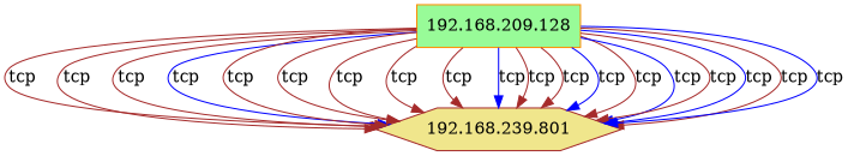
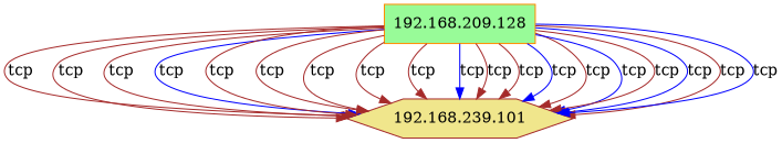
  digraph {
    node [activity_score=0.86 degree=19 total_connections=19 style=filled]
    edge [conn_state=RSTO dst_port=2525 history=ShAdDaR local_orig=true local_resp=true orig_bytes=1438 orig_ip_bytes=2489 orig_pkts=19 protocol=tcp resp_bytes=2456 resp_ip_bytes=4024 resp_pkts=33 service="smtp,ssl" color=brown]
-   "192.168.239.101" [in_degree=19 out_degree=0 fillcolor=khaki color=brown shape=hexagon label="192.168.239.801"]
+   "192.168.239.101" [in_degree=19 out_degree=0 fillcolor=khaki color=brown shape=hexagon]
    "192.168.209.128" [in_degree=0 out_degree=19 fillcolor=palegreen color=darkorange shape=box]
    "192.168.209.128" -> "192.168.239.101" [history=ShAdDaFR label=tcp orig_bytes=1458 orig_ip_bytes=2494 orig_pkts=20 resp_ip_bytes=4128 resp_pkts=32 src_port=41458 timestamp=1747404947.380651]
    "192.168.209.128" -> "192.168.239.101" [label=tcp orig_bytes=1458 orig_ip_bytes=2298 orig_pkts=16 resp_ip_bytes=3764 resp_pkts=25 src_port=41466 timestamp=1747404948.463100]
    "192.168.209.128" -> "192.168.239.101" [label=tcp orig_bytes=1444 orig_ip_bytes=2336 orig_pkts=17 resp_pkts=30 src_port=41472 timestamp=1747404948.661869]
    "192.168.209.128" -> "192.168.239.101" [conn_state=SF history=ShAdDaFf label=tcp orig_bytes=1430 orig_ip_bytes=2374 orig_pkts=18 resp_bytes=2432 resp_ip_bytes=4000 resp_pkts=30 src_port=41480 timestamp=1747404949.251234 color=blue]
    "192.168.209.128" -> "192.168.239.101" [label=tcp orig_bytes=1436 orig_ip_bytes=2484 orig_pkts=20 resp_ip_bytes=4180 src_port=41486 timestamp=1747404949.284277]
    "192.168.209.128" -> "192.168.239.101" [label=tcp orig_bytes=1444 orig_ip_bytes=2440 resp_ip_bytes=3868 resp_pkts=27 src_port=41498 timestamp=1747404949.707035]
    "192.168.209.128" -> "192.168.239.101" [conn_state=SF history=ShAdDaFRfR label=tcp orig_bytes=1455 orig_ip_bytes=2531 orig_pkts=21 resp_ip_bytes=3920 resp_pkts=28 src_port=41502 timestamp=1747404950.289893]
    "192.168.209.128" -> "192.168.239.101" [label=tcp orig_bytes=1442 orig_ip_bytes=2334 orig_pkts=17 resp_pkts=30 src_port=41506 timestamp=1747404952.069526]
    "192.168.209.128" -> "192.168.239.101" [conn_state=SF history=ShAdDaFf label=tcp orig_bytes=1454 orig_ip_bytes=2502 orig_pkts=20 resp_bytes=2432 resp_ip_bytes=3844 resp_pkts=27 src_port=41518 timestamp=1747404952.695330]
    "192.168.209.128" -> "192.168.239.101" [history=ShAdDaFR label=tcp orig_ip_bytes=2526 orig_pkts=21 resp_ip_bytes=4180 src_port=41524 timestamp=1747404952.724831 color=blue]
    "192.168.209.128" -> "192.168.239.101" [history=ShAdDaFR label=tcp orig_ip_bytes=2422 resp_ip_bytes=3920 resp_pkts=28 src_port=38566 timestamp=1747404954.395235]
    "192.168.209.128" -> "192.168.239.101" [label=tcp orig_bytes=1457 orig_ip_bytes=2453 resp_ip_bytes=3868 resp_pkts=27 src_port=38570 timestamp=1747404955.239256]
    "192.168.209.128" -> "192.168.239.101" [label=tcp orig_bytes=1443 orig_ip_bytes=2439 resp_pkts=30 src_port=38586 timestamp=1747404955.900946 color=blue]
    "192.168.209.128" -> "192.168.239.101" [conn_state=SF history=ShAdDaFf label=tcp orig_bytes=1443 orig_ip_bytes=2491 orig_pkts=20 resp_bytes=2432 resp_ip_bytes=4156 src_port=38598 timestamp=1747404957.305609]
    "192.168.209.128" -> "192.168.239.101" [label=tcp orig_bytes=1451 orig_ip_bytes=2447 resp_ip_bytes=4128 resp_pkts=32 src_port=38606 timestamp=1747404957.333791 color=blue]
    "192.168.209.128" -> "192.168.239.101" [label=tcp orig_ip_bytes=2434 resp_ip_bytes=3972 resp_pkts=29 src_port=38612 timestamp=1747404959.229181]
    "192.168.209.128" -> "192.168.239.101" [label=tcp orig_bytes=1441 orig_pkts=20 resp_ip_bytes=3868 resp_pkts=27 src_port=38622 timestamp=1747404959.795125 color=blue]
    "192.168.209.128" -> "192.168.239.101" [label=tcp orig_bytes=1440 orig_ip_bytes=2436 resp_ip_bytes=4180 src_port=38630 timestamp=1747404960.430183]
    "192.168.209.128" -> "192.168.239.101" [conn_state=SF history=ShAdDaFf label=tcp orig_bytes=1441 orig_pkts=20 resp_bytes=2432 resp_ip_bytes=4156 src_port=38642 timestamp=1747404961.897052 color=blue]
  }
